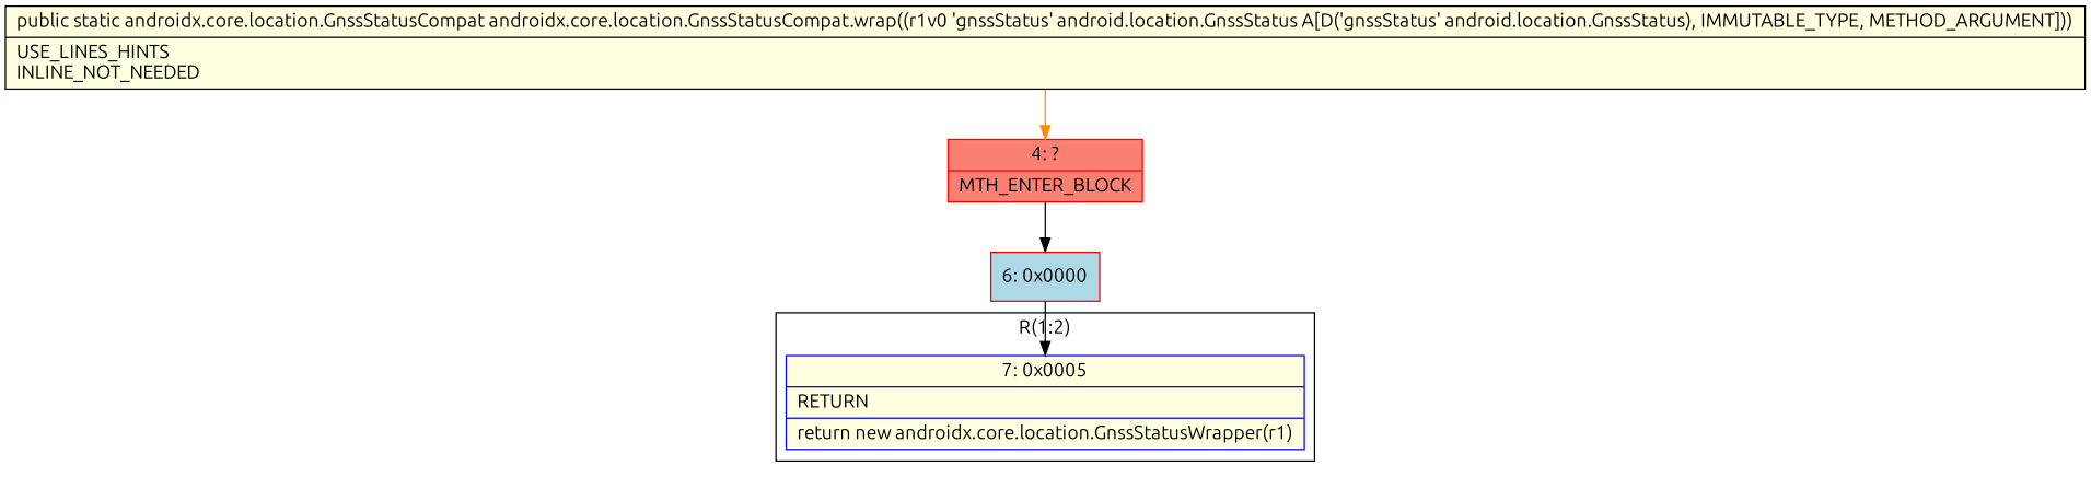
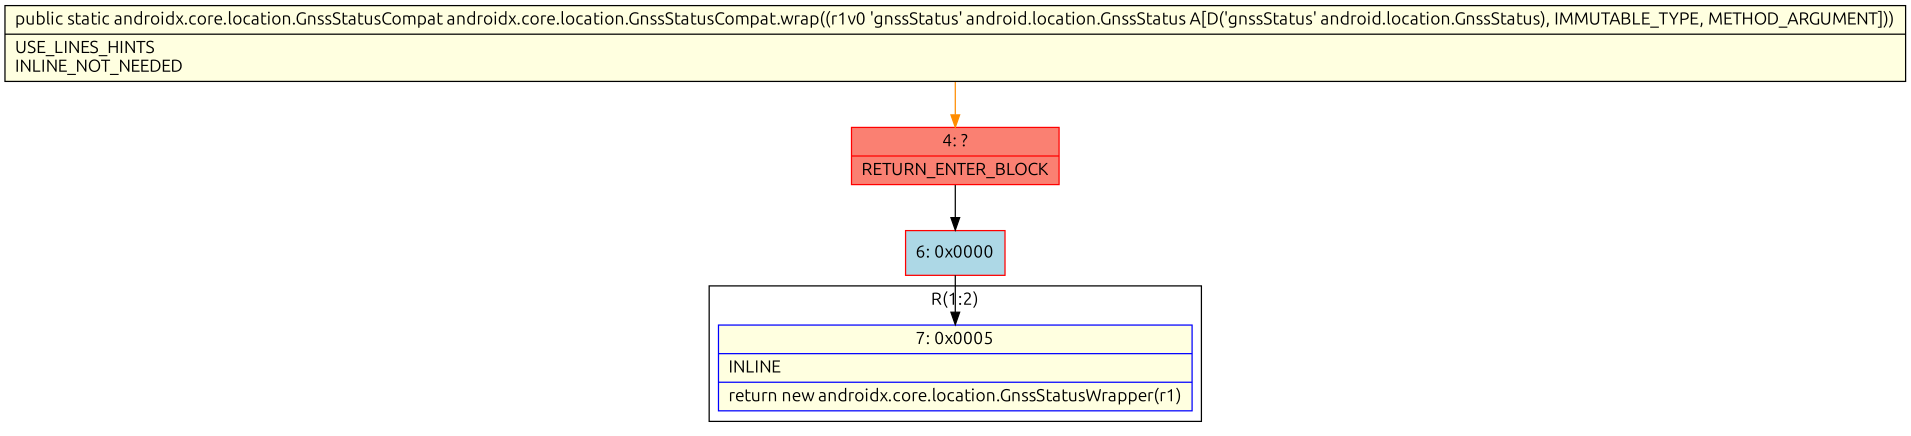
  digraph {
    fontname=Ubuntu
    node [color=red fillcolor=lightyellow fontname=Ubuntu shape=record style=filled]
    edge [color=black fontname=Ubuntu]
-   n1 [color=blue label="{7\:\ 0x0005|RETURN\l|return new androidx.core.location.GnssStatusWrapper(r1)\l}"]
-   n2 [fillcolor=salmon label="{4\:\ ?|MTH_ENTER_BLOCK\l}"]
+   n1 [color=blue label="{7\:\ 0x0005|INLINE\l|return new androidx.core.location.GnssStatusWrapper(r1)\l}"]
+   n2 [fillcolor=salmon label="{4\:\ ?|RETURN_ENTER_BLOCK\l}"]
    n3 [fillcolor=lightblue label="{6\:\ 0x0000}"]
    n4 [label="{public static androidx.core.location.GnssStatusCompat androidx.core.location.GnssStatusCompat.wrap((r1v0 'gnssStatus' android.location.GnssStatus A[D('gnssStatus' android.location.GnssStatus), IMMUTABLE_TYPE, METHOD_ARGUMENT]))  | USE_LINES_HINTS\lINLINE_NOT_NEEDED\l}" color=""]
    subgraph cluster_1 {
      label="R(1:2)"
      n1
    }
    n2 -> n3
    n3 -> n1
    n4 -> n2 [color=darkorange]
  }
